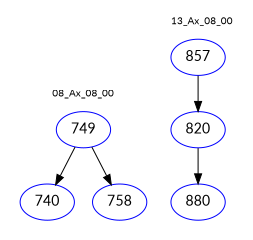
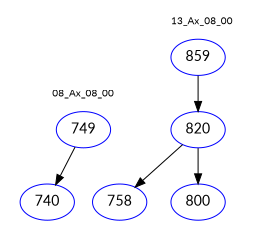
  digraph {
    fontname=Lato
    node [color=blue fontname=Lato]
    edge [color=black fontname=Lato]
    n1 [label=820]
-   n2 [label=880]
-   n3 [label=857]
+   n2 [label=800]
+   n3 [label=859]
    n4 [label=749]
    n5 [label=740]
    n6 [label=758]
    subgraph cluster_1 {
      color=white
      fontsize=10
      label="13_Ax_08_00"
      n1
      n2
      n3
    }
    subgraph cluster_2 {
      color=white
      fontsize=10
      label="08_Ax_08_00"
      n4
      n5
      n6
    }
    n1 -> n2
    n3 -> n1
    n4 -> n5
-   n4 -> n6
+   n1 -> n6
  }
